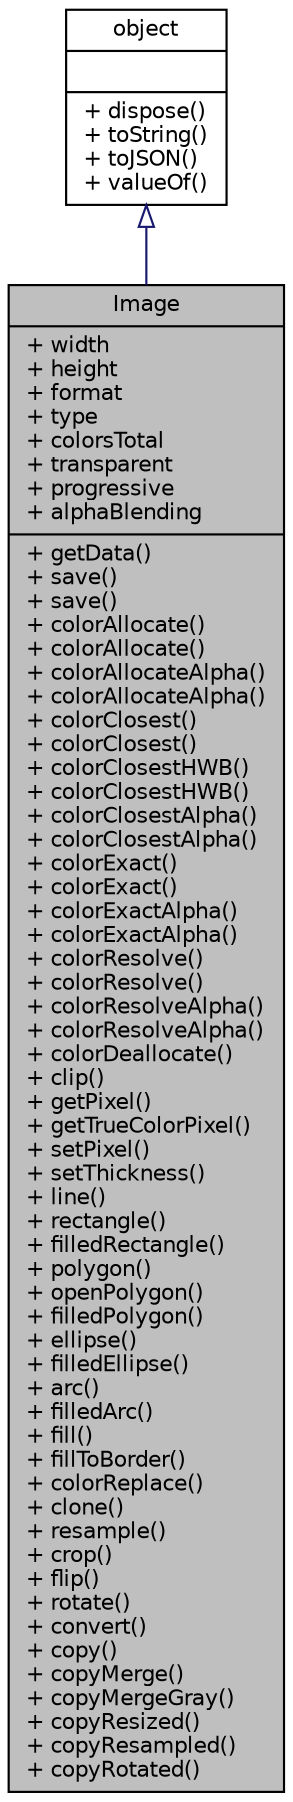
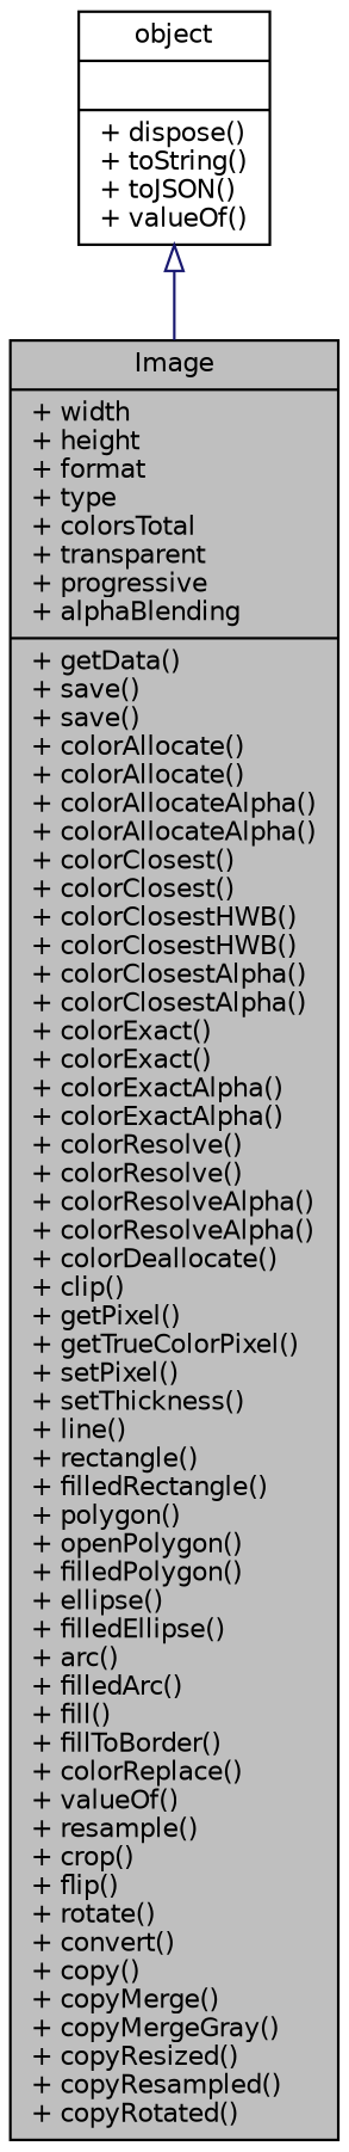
  digraph {
    node [color=black fontname=Helvetica fontsize=10 shape=record style=filled]
-   n1 [fillcolor=grey75 fontcolor=black height=0.2 label="{Image\n|+ width\l+ height\l+ format\l+ type\l+ colorsTotal\l+ transparent\l+ progressive\l+ alphaBlending\l|+ getData()\l+ save()\l+ save()\l+ colorAllocate()\l+ colorAllocate()\l+ colorAllocateAlpha()\l+ colorAllocateAlpha()\l+ colorClosest()\l+ colorClosest()\l+ colorClosestHWB()\l+ colorClosestHWB()\l+ colorClosestAlpha()\l+ colorClosestAlpha()\l+ colorExact()\l+ colorExact()\l+ colorExactAlpha()\l+ colorExactAlpha()\l+ colorResolve()\l+ colorResolve()\l+ colorResolveAlpha()\l+ colorResolveAlpha()\l+ colorDeallocate()\l+ clip()\l+ getPixel()\l+ getTrueColorPixel()\l+ setPixel()\l+ setThickness()\l+ line()\l+ rectangle()\l+ filledRectangle()\l+ polygon()\l+ openPolygon()\l+ filledPolygon()\l+ ellipse()\l+ filledEllipse()\l+ arc()\l+ filledArc()\l+ fill()\l+ fillToBorder()\l+ colorReplace()\l+ clone()\l+ resample()\l+ crop()\l+ flip()\l+ rotate()\l+ convert()\l+ copy()\l+ copyMerge()\l+ copyMergeGray()\l+ copyResized()\l+ copyResampled()\l+ copyRotated()\l}" width=0.4]
+   n1 [fillcolor=grey75 fontcolor=black height=0.2 label="{Image\n|+ width\l+ height\l+ format\l+ type\l+ colorsTotal\l+ transparent\l+ progressive\l+ alphaBlending\l|+ getData()\l+ save()\l+ save()\l+ colorAllocate()\l+ colorAllocate()\l+ colorAllocateAlpha()\l+ colorAllocateAlpha()\l+ colorClosest()\l+ colorClosest()\l+ colorClosestHWB()\l+ colorClosestHWB()\l+ colorClosestAlpha()\l+ colorClosestAlpha()\l+ colorExact()\l+ colorExact()\l+ colorExactAlpha()\l+ colorExactAlpha()\l+ colorResolve()\l+ colorResolve()\l+ colorResolveAlpha()\l+ colorResolveAlpha()\l+ colorDeallocate()\l+ clip()\l+ getPixel()\l+ getTrueColorPixel()\l+ setPixel()\l+ setThickness()\l+ line()\l+ rectangle()\l+ filledRectangle()\l+ polygon()\l+ openPolygon()\l+ filledPolygon()\l+ ellipse()\l+ filledEllipse()\l+ arc()\l+ filledArc()\l+ fill()\l+ fillToBorder()\l+ colorReplace()\l+ valueOf()\l+ resample()\l+ crop()\l+ flip()\l+ rotate()\l+ convert()\l+ copy()\l+ copyMerge()\l+ copyMergeGray()\l+ copyResized()\l+ copyResampled()\l+ copyRotated()\l}" width=0.4]
    n2 [fillcolor=white height=0.2 label="{object\n||+ dispose()\l+ toString()\l+ toJSON()\l+ valueOf()\l}" width=0.4]
    n2 -> n1 [arrowtail=onormal color=midnightblue dir=back fontname=Helvetica fontsize=10 labelfontname=Helvetica labelfontsize=10 style=solid]
  }
